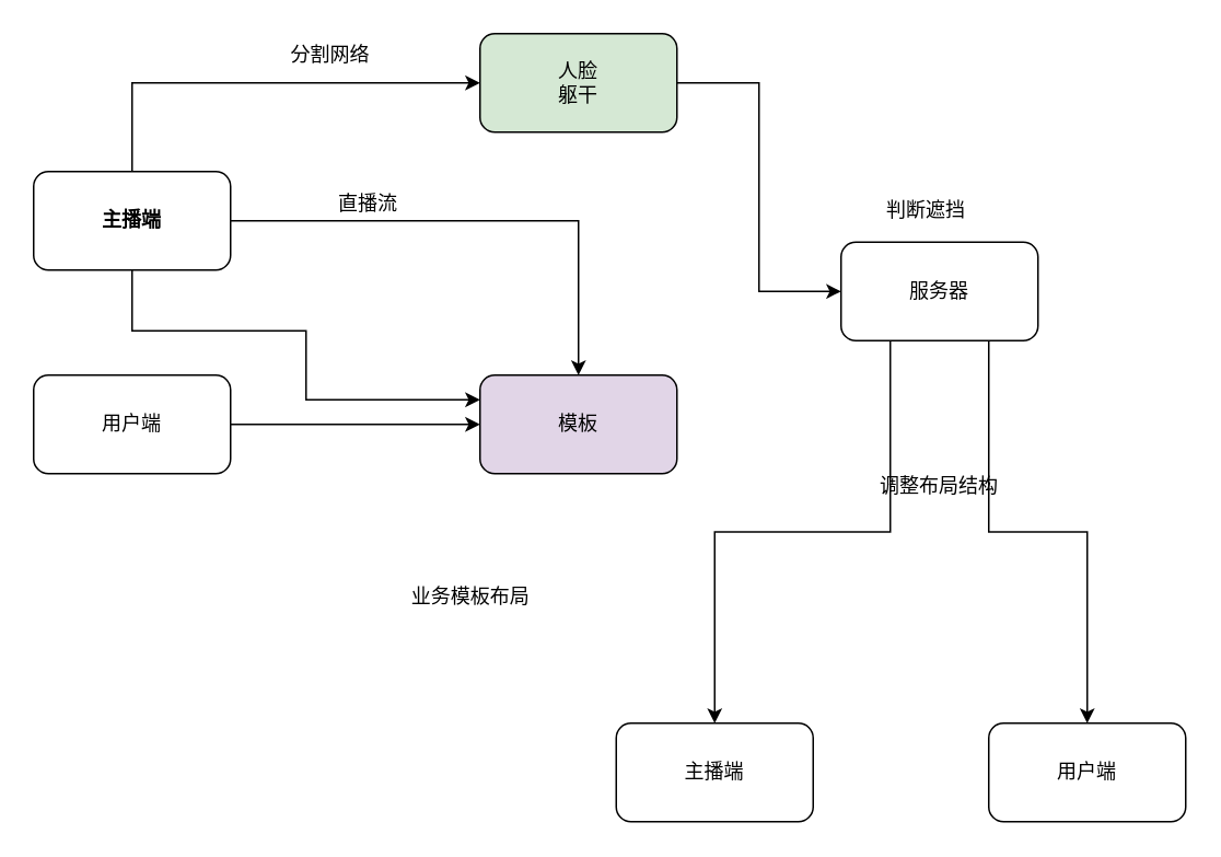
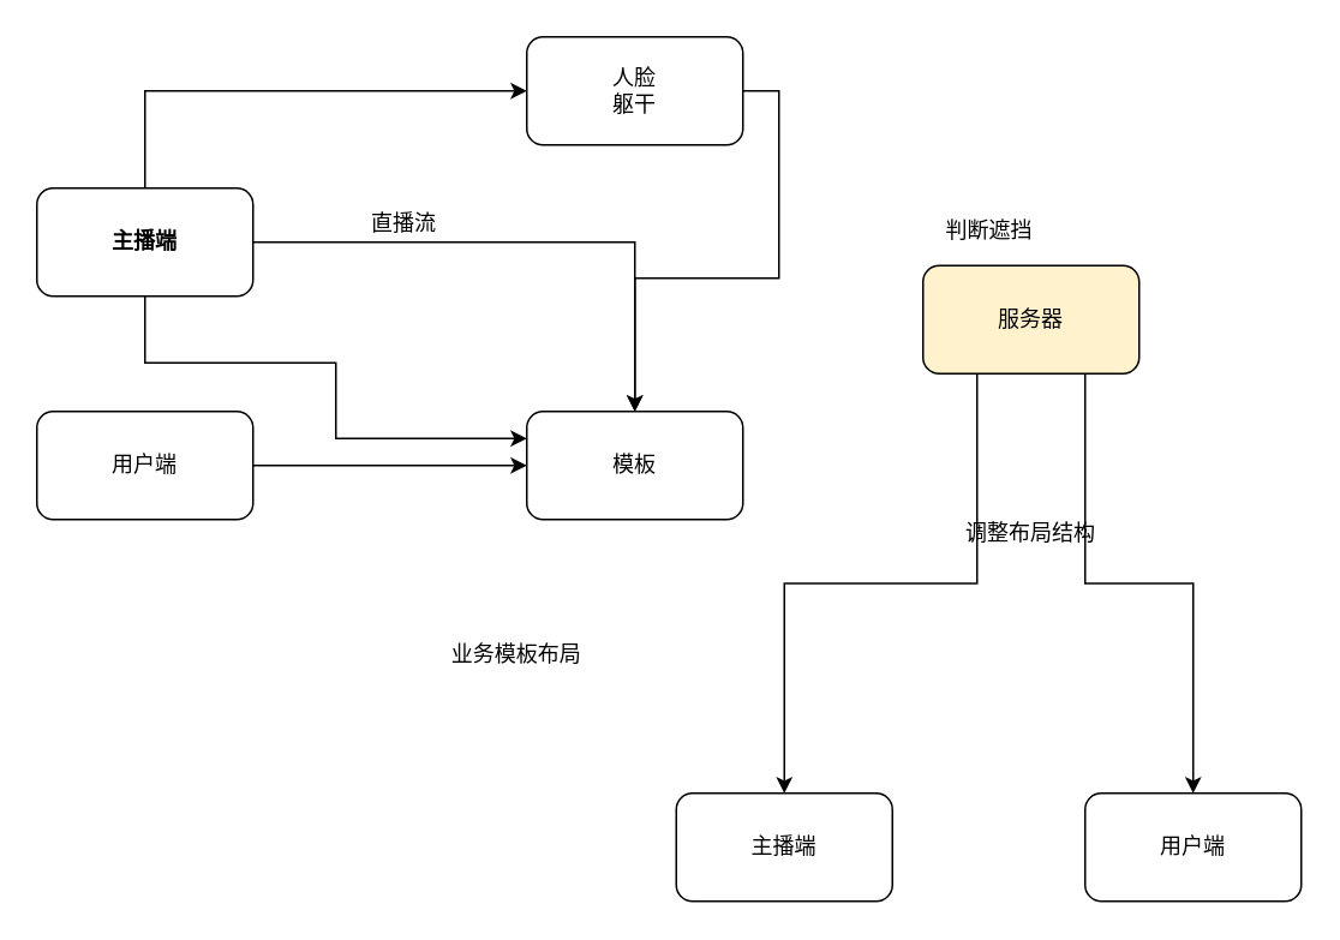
  <mxCell id="0" />
  <mxCell id="1" parent="0" />
  <mxCell id="2" style="edgeStyle=orthogonalEdgeStyle;rounded=0;orthogonalLoop=1;jettySize=auto;html=1;exitX=1;exitY=0.5;exitDx=0;exitDy=0;" edge="1" parent="1" source="5" target="8"><mxGeometry relative="1" as="geometry" /></mxCell>
  <mxCell id="3" style="edgeStyle=orthogonalEdgeStyle;rounded=0;orthogonalLoop=1;jettySize=auto;html=1;exitX=0.5;exitY=1;exitDx=0;exitDy=0;entryX=0;entryY=0.25;entryDx=0;entryDy=0;" edge="1" parent="1" source="5" target="8"><mxGeometry relative="1" as="geometry"><Array as="points"><mxPoint x="80" y="201" /><mxPoint x="186" y="201" /><mxPoint x="186" y="243" /></Array></mxGeometry></mxCell>
  <mxCell id="4" style="edgeStyle=orthogonalEdgeStyle;rounded=0;orthogonalLoop=1;jettySize=auto;html=1;exitX=0.5;exitY=0;exitDx=0;exitDy=0;entryX=0;entryY=0.5;entryDx=0;entryDy=0;" edge="1" parent="1" source="5" target="12"><mxGeometry relative="1" as="geometry" /></mxCell>
  <mxCell id="5" value="主播端" style="rounded=1;whiteSpace=wrap;html=1;fontStyle=1" vertex="1" parent="1"><mxGeometry x="20" y="104" width="120" height="60" as="geometry" /></mxCell>
  <mxCell id="6" style="edgeStyle=orthogonalEdgeStyle;rounded=0;orthogonalLoop=1;jettySize=auto;html=1;exitX=1;exitY=0.5;exitDx=0;exitDy=0;entryX=0;entryY=0.5;entryDx=0;entryDy=0;" edge="1" parent="1" source="7" target="8"><mxGeometry relative="1" as="geometry" /></mxCell>
  <mxCell id="7" value="用户端" style="rounded=1;whiteSpace=wrap;html=1;" vertex="1" parent="1"><mxGeometry x="20" y="228" width="120" height="60" as="geometry" /></mxCell>
- <mxCell id="8" value="模板" style="rounded=1;whiteSpace=wrap;html=1;fillColor=#e1d5e7;" vertex="1" parent="1"><mxGeometry x="292" y="228" width="120" height="60" as="geometry" /></mxCell>
+ <mxCell id="8" value="模板" style="rounded=1;whiteSpace=wrap;html=1;" vertex="1" parent="1"><mxGeometry x="292" y="228" width="120" height="60" as="geometry" /></mxCell>
  <mxCell id="9" value="业务模板布局" style="text;html=1;strokeColor=none;fillColor=none;align=center;verticalAlign=middle;whiteSpace=wrap;rounded=0;" vertex="1" parent="1"><mxGeometry x="249" y="353" width="75" height="20" as="geometry" /></mxCell>
  <mxCell id="10" value="直播流" style="text;html=1;strokeColor=none;fillColor=none;align=center;verticalAlign=middle;whiteSpace=wrap;rounded=0;" vertex="1" parent="1"><mxGeometry x="204" y="114" width="40" height="20" as="geometry" /></mxCell>
- <mxCell id="11" style="edgeStyle=orthogonalEdgeStyle;rounded=0;orthogonalLoop=1;jettySize=auto;html=1;exitX=1;exitY=0.5;exitDx=0;exitDy=0;entryX=0;entryY=0.5;entryDx=0;entryDy=0;" edge="1" parent="1" source="12" target="15"><mxGeometry relative="1" as="geometry" /></mxCell>
- <mxCell id="12" value="人脸&lt;br&gt;躯干" style="rounded=1;whiteSpace=wrap;html=1;fillColor=#d5e8d4;" vertex="1" parent="1"><mxGeometry x="292" y="20" width="120" height="60" as="geometry" /></mxCell>
+ <mxCell id="11" style="edgeStyle=orthogonalEdgeStyle;rounded=0;orthogonalLoop=1;jettySize=auto;html=1;exitX=1;exitY=0.5;exitDx=0;exitDy=0;" edge="1" parent="1" source="12" target="8"><mxGeometry relative="1" as="geometry" /></mxCell>
+ <mxCell id="12" value="人脸&lt;br&gt;躯干" style="rounded=1;whiteSpace=wrap;html=1;" vertex="1" parent="1"><mxGeometry x="292" y="20" width="120" height="60" as="geometry" /></mxCell>
  <mxCell id="13" style="edgeStyle=orthogonalEdgeStyle;rounded=0;orthogonalLoop=1;jettySize=auto;html=1;exitX=0.25;exitY=1;exitDx=0;exitDy=0;" edge="1" parent="1" source="15" target="18"><mxGeometry relative="1" as="geometry" /></mxCell>
  <mxCell id="14" style="edgeStyle=orthogonalEdgeStyle;rounded=0;orthogonalLoop=1;jettySize=auto;html=1;exitX=0.75;exitY=1;exitDx=0;exitDy=0;" edge="1" parent="1" source="15" target="19"><mxGeometry relative="1" as="geometry" /></mxCell>
- <mxCell id="15" value="服务器" style="rounded=1;whiteSpace=wrap;html=1;" vertex="1" parent="1"><mxGeometry x="512" y="147" width="120" height="60" as="geometry" /></mxCell>
- <mxCell id="16" value="分割网络" style="text;html=1;strokeColor=none;fillColor=none;align=center;verticalAlign=middle;whiteSpace=wrap;rounded=0;" vertex="1" parent="1"><mxGeometry x="161" y="23" width="80" height="20" as="geometry" /></mxCell>
- <mxCell id="17" value="判断遮挡" style="text;html=1;strokeColor=none;fillColor=none;align=center;verticalAlign=middle;whiteSpace=wrap;rounded=0;" vertex="1" parent="1"><mxGeometry x="532" y="118" width="64" height="20" as="geometry" /></mxCell>
+ <mxCell id="15" value="服务器" style="rounded=1;whiteSpace=wrap;html=1;fillColor=#fff2cc;" vertex="1" parent="1"><mxGeometry x="512" y="147" width="120" height="60" as="geometry" /></mxCell>
+ <mxCell id="17" value="判断遮挡" style="text;html=1;strokeColor=none;fillColor=none;align=center;verticalAlign=middle;whiteSpace=wrap;rounded=0;" vertex="1" parent="1"><mxGeometry x="517" y="118" width="64" height="20" as="geometry" /></mxCell>
  <mxCell id="18" value="主播端" style="rounded=1;whiteSpace=wrap;html=1;" vertex="1" parent="1"><mxGeometry x="375" y="440" width="120" height="60" as="geometry" /></mxCell>
  <mxCell id="19" value="用户端" style="rounded=1;whiteSpace=wrap;html=1;" vertex="1" parent="1"><mxGeometry x="602" y="440" width="120" height="60" as="geometry" /></mxCell>
  <mxCell id="20" value="调整布局结构" style="text;html=1;strokeColor=none;fillColor=none;align=center;verticalAlign=middle;whiteSpace=wrap;rounded=0;" vertex="1" parent="1"><mxGeometry x="534" y="286" width="76" height="20" as="geometry" /></mxCell>
